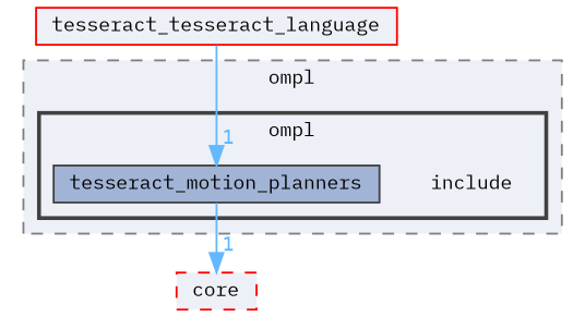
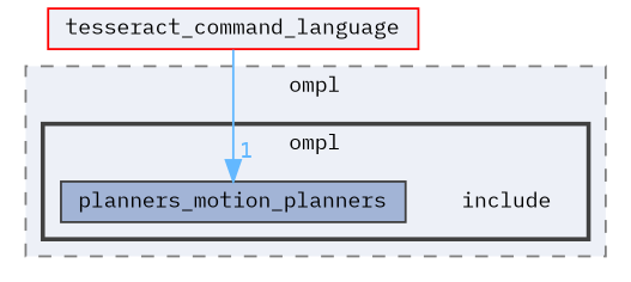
  digraph {
    compound=true
    fontname="IBM Plex Mono"
    node [fontname="IBM Plex Mono" fontsize=10 shape=box color=red fillcolor="#edf0f7" style=filled]
    edge [color=steelblue1 fontcolor=steelblue1 fontname="IBM Plex Mono" fontsize=10 headlabel=1 labeldistance=1.5 labelfontname=Helvetica labelfontsize=10]
    n1 [height=0.2 label=include shape=plaintext width=0.4 color="" fillcolor="" style=""]
-   n2 [color=grey25 fillcolor="#a2b4d6" height=0.2 label=tesseract_motion_planners width=0.4]
-   n3 [height=0.2 label=core style="filled,dashed" width=0.4]
-   n4 [height=0.2 label=tesseract_tesseract_language width=0.4]
+   n2 [color=grey25 fillcolor="#a2b4d6" height=0.2 label=planners_motion_planners width=0.4]
+   n4 [height=0.2 label=tesseract_command_language width=0.4]
    subgraph cluster_1 {
      bgcolor="#edf0f7"
      fontsize=10
      label=ompl
      pencolor=grey50
      style="filled,dashed"
      subgraph cluster_2 {
        bgcolor="#edf0f7"
        fontsize=10
        label=ompl
        pencolor=grey25
        style="filled,bold"
        n1
        n2
      }
    }
-   n2 -> n3
    n4 -> n2
  }
